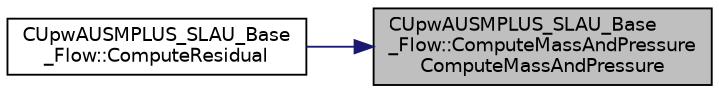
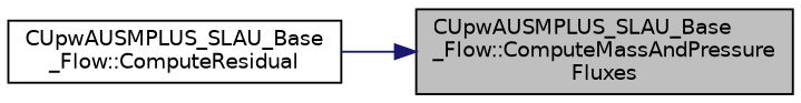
  digraph {
    rankdir=RL
    node [color=black fontname=Helvetica fontsize=10 shape=record style=filled]
-   n1 [fillcolor=grey75 fontcolor=black height=0.2 label="CUpwAUSMPLUS_SLAU_Base\l_Flow::ComputeMassAndPressure\lComputeMassAndPressure" width=0.4]
+   n1 [fillcolor=grey75 fontcolor=black height=0.2 label="CUpwAUSMPLUS_SLAU_Base\l_Flow::ComputeMassAndPressure\lFluxes" width=0.4]
    n2 [fillcolor=white height=0.2 label="CUpwAUSMPLUS_SLAU_Base\l_Flow::ComputeResidual" width=0.4]
    n1 -> n2 [color=midnightblue dir=back fontname=Helvetica fontsize=10 labelfontname=Helvetica labelfontsize=10 style=solid]
  }
